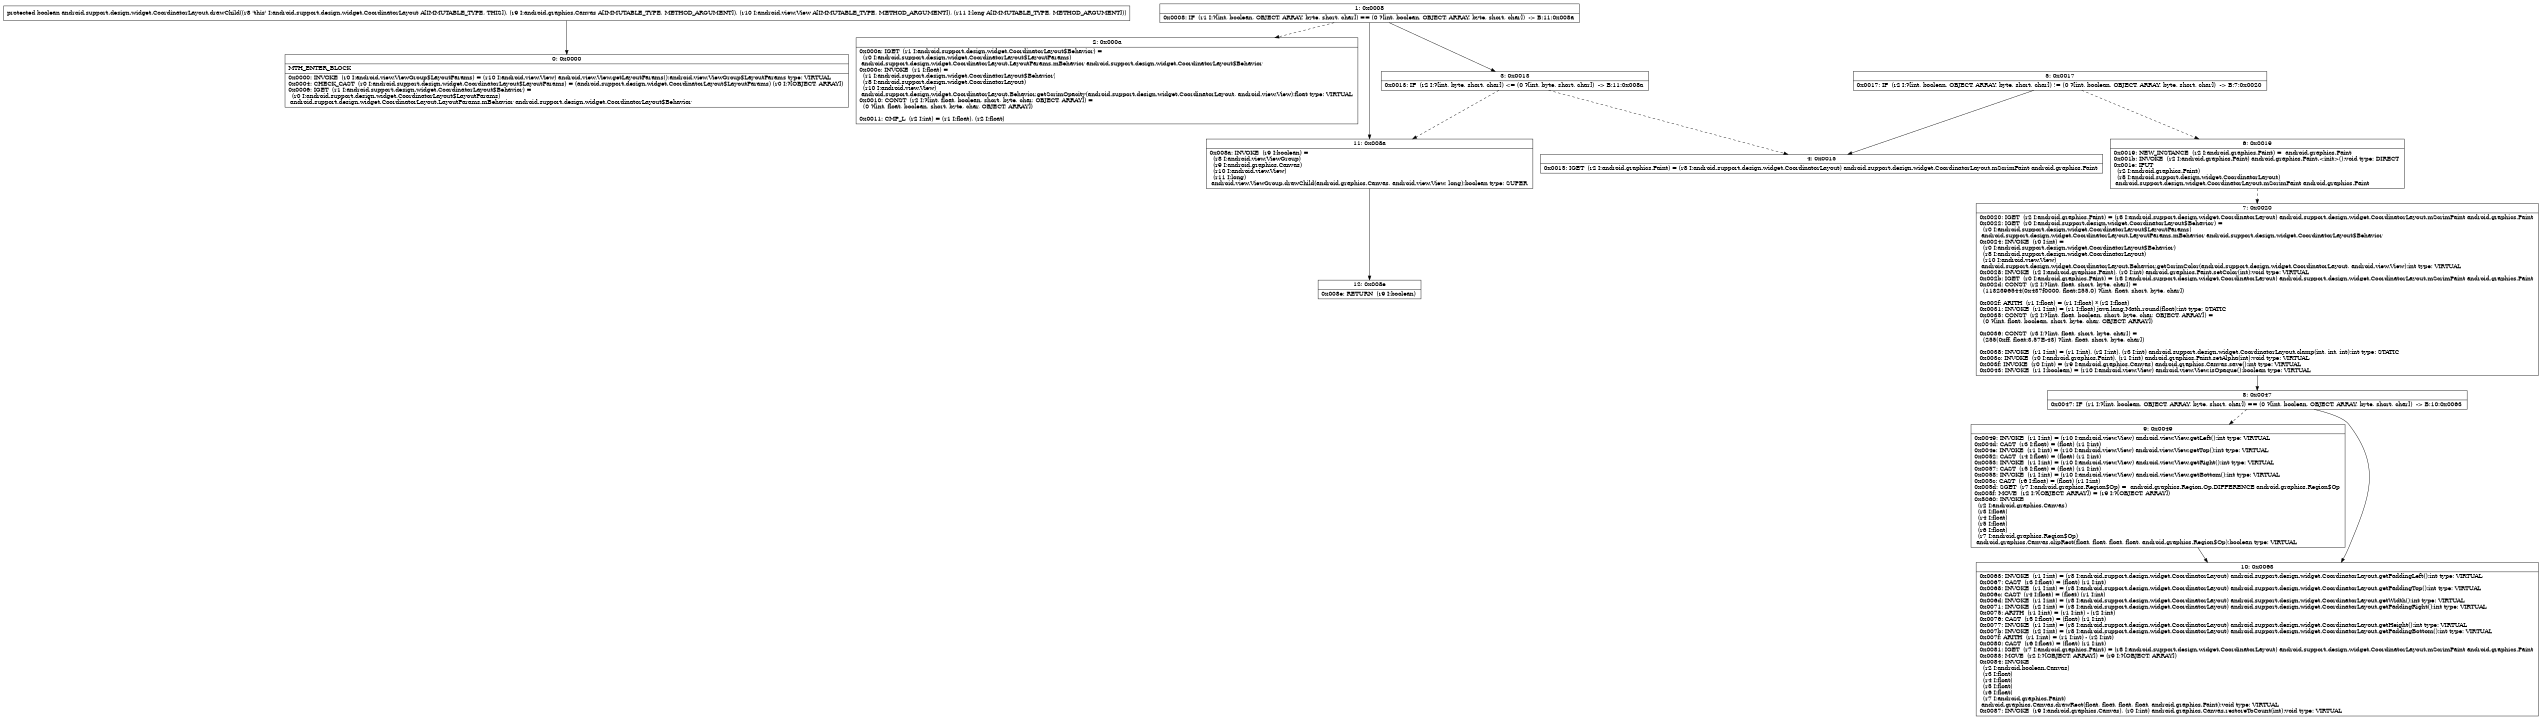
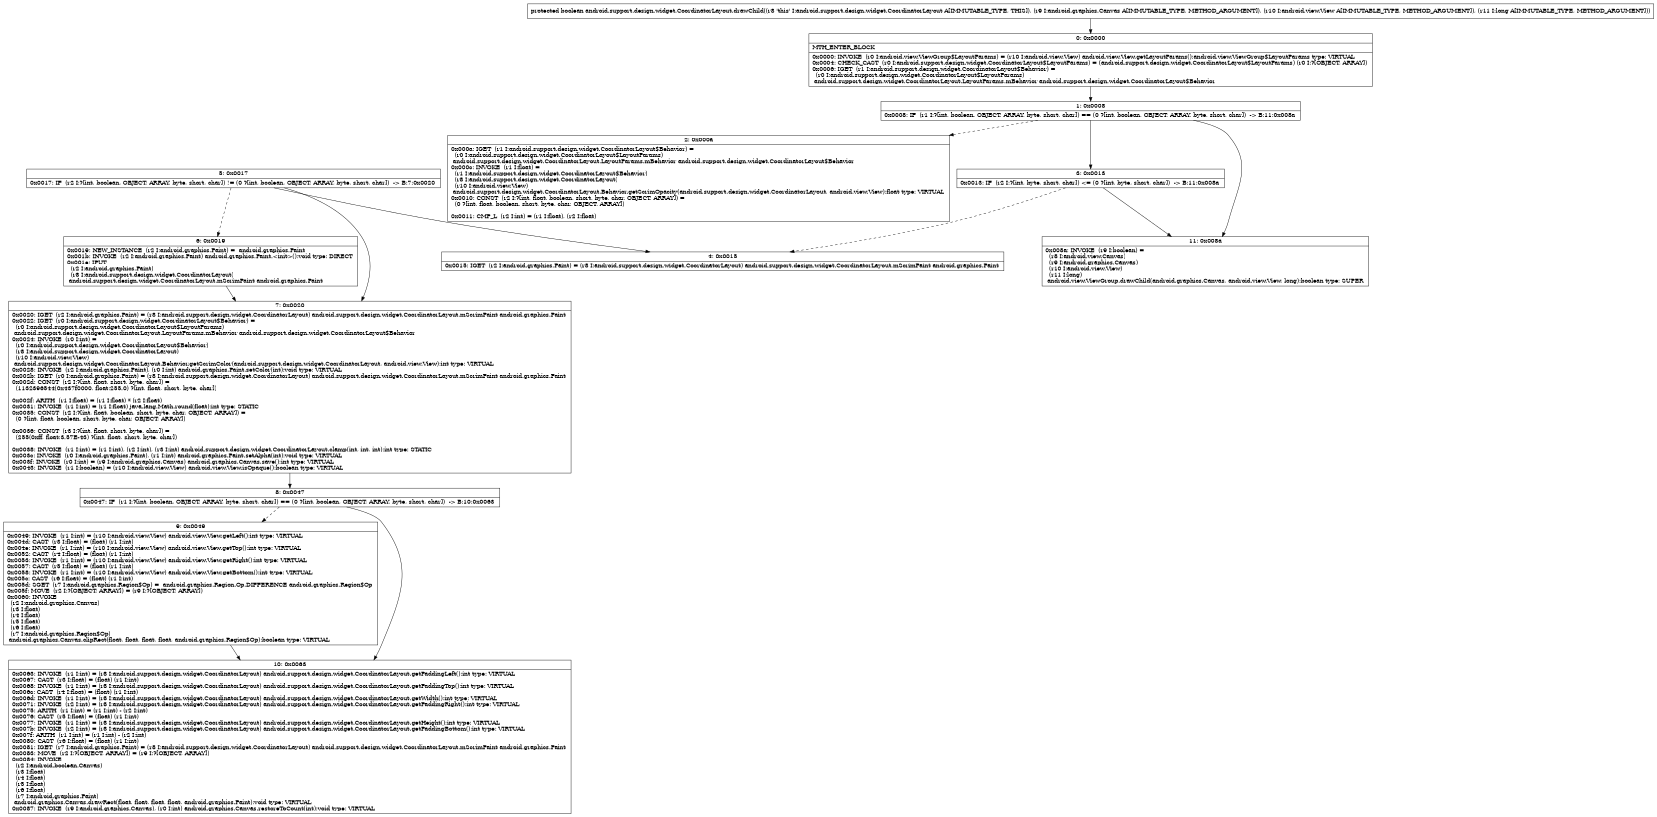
  digraph {
    node [shape=record]
    n1 [label="{0\:\ 0x0000|MTH_ENTER_BLOCK\l|0x0000: INVOKE  (r0 I:android.view.ViewGroup$LayoutParams) = (r10 I:android.view.View) android.view.View.getLayoutParams():android.view.ViewGroup$LayoutParams type: VIRTUAL \l0x0004: CHECK_CAST  (r0 I:android.support.design.widget.CoordinatorLayout$LayoutParams) = (android.support.design.widget.CoordinatorLayout$LayoutParams) (r0 I:?[OBJECT, ARRAY]) \l0x0006: IGET  (r1 I:android.support.design.widget.CoordinatorLayout$Behavior) = \l  (r0 I:android.support.design.widget.CoordinatorLayout$LayoutParams)\l android.support.design.widget.CoordinatorLayout.LayoutParams.mBehavior android.support.design.widget.CoordinatorLayout$Behavior \l}"]
    n2 [label="{1\:\ 0x0008|0x0008: IF  (r1 I:?[int, boolean, OBJECT, ARRAY, byte, short, char]) == (0 ?[int, boolean, OBJECT, ARRAY, byte, short, char])  \-\> B:11:0x008a \l}"]
    n3 [label="{2\:\ 0x000a|0x000a: IGET  (r1 I:android.support.design.widget.CoordinatorLayout$Behavior) = \l  (r0 I:android.support.design.widget.CoordinatorLayout$LayoutParams)\l android.support.design.widget.CoordinatorLayout.LayoutParams.mBehavior android.support.design.widget.CoordinatorLayout$Behavior \l0x000c: INVOKE  (r1 I:float) = \l  (r1 I:android.support.design.widget.CoordinatorLayout$Behavior)\l  (r8 I:android.support.design.widget.CoordinatorLayout)\l  (r10 I:android.view.View)\l android.support.design.widget.CoordinatorLayout.Behavior.getScrimOpacity(android.support.design.widget.CoordinatorLayout, android.view.View):float type: VIRTUAL \l0x0010: CONST  (r2 I:?[int, float, boolean, short, byte, char, OBJECT, ARRAY]) = \l  (0 ?[int, float, boolean, short, byte, char, OBJECT, ARRAY])\l \l0x0011: CMP_L  (r2 I:int) = (r1 I:float), (r2 I:float) \l}"]
-   n4 [label="{11\:\ 0x008a|0x008a: INVOKE  (r9 I:boolean) = \l  (r8 I:android.view.ViewGroup)\l  (r9 I:android.graphics.Canvas)\l  (r10 I:android.view.View)\l  (r11 I:long)\l android.view.ViewGroup.drawChild(android.graphics.Canvas, android.view.View, long):boolean type: SUPER \l}"]
+   n4 [label="{11\:\ 0x008a|0x008a: INVOKE  (r9 I:boolean) = \l  (r8 I:android.view.Canvas)\l  (r9 I:android.graphics.Canvas)\l  (r10 I:android.view.View)\l  (r11 I:long)\l android.view.ViewGroup.drawChild(android.graphics.Canvas, android.view.View, long):boolean type: SUPER \l}"]
    n5 [label="{3\:\ 0x0013|0x0013: IF  (r2 I:?[int, byte, short, char]) \<= (0 ?[int, byte, short, char])  \-\> B:11:0x008a \l}"]
-   n6 [label="{12\:\ 0x008e|0x008e: RETURN  (r9 I:boolean) \l}"]
    n7 [label="{4\:\ 0x0015|0x0015: IGET  (r2 I:android.graphics.Paint) = (r8 I:android.support.design.widget.CoordinatorLayout) android.support.design.widget.CoordinatorLayout.mScrimPaint android.graphics.Paint \l}"]
    n8 [label="{5\:\ 0x0017|0x0017: IF  (r2 I:?[int, boolean, OBJECT, ARRAY, byte, short, char]) != (0 ?[int, boolean, OBJECT, ARRAY, byte, short, char])  \-\> B:7:0x0020 \l}"]
    n9 [label="{6\:\ 0x0019|0x0019: NEW_INSTANCE  (r2 I:android.graphics.Paint) =  android.graphics.Paint \l0x001b: INVOKE  (r2 I:android.graphics.Paint) android.graphics.Paint.\<init\>():void type: DIRECT \l0x001e: IPUT  \l  (r2 I:android.graphics.Paint)\l  (r8 I:android.support.design.widget.CoordinatorLayout)\l android.support.design.widget.CoordinatorLayout.mScrimPaint android.graphics.Paint \l}"]
    n10 [label="{7\:\ 0x0020|0x0020: IGET  (r2 I:android.graphics.Paint) = (r8 I:android.support.design.widget.CoordinatorLayout) android.support.design.widget.CoordinatorLayout.mScrimPaint android.graphics.Paint \l0x0022: IGET  (r0 I:android.support.design.widget.CoordinatorLayout$Behavior) = \l  (r0 I:android.support.design.widget.CoordinatorLayout$LayoutParams)\l android.support.design.widget.CoordinatorLayout.LayoutParams.mBehavior android.support.design.widget.CoordinatorLayout$Behavior \l0x0024: INVOKE  (r0 I:int) = \l  (r0 I:android.support.design.widget.CoordinatorLayout$Behavior)\l  (r8 I:android.support.design.widget.CoordinatorLayout)\l  (r10 I:android.view.View)\l android.support.design.widget.CoordinatorLayout.Behavior.getScrimColor(android.support.design.widget.CoordinatorLayout, android.view.View):int type: VIRTUAL \l0x0028: INVOKE  (r2 I:android.graphics.Paint), (r0 I:int) android.graphics.Paint.setColor(int):void type: VIRTUAL \l0x002b: IGET  (r0 I:android.graphics.Paint) = (r8 I:android.support.design.widget.CoordinatorLayout) android.support.design.widget.CoordinatorLayout.mScrimPaint android.graphics.Paint \l0x002d: CONST  (r2 I:?[int, float, short, byte, char]) = \l  (1132396544(0x437f0000, float:255.0) ?[int, float, short, byte, char])\l \l0x002f: ARITH  (r1 I:float) = (r1 I:float) * (r2 I:float) \l0x0031: INVOKE  (r1 I:int) = (r1 I:float) java.lang.Math.round(float):int type: STATIC \l0x0035: CONST  (r2 I:?[int, float, boolean, short, byte, char, OBJECT, ARRAY]) = \l  (0 ?[int, float, boolean, short, byte, char, OBJECT, ARRAY])\l \l0x0036: CONST  (r3 I:?[int, float, short, byte, char]) = \l  (255(0xff, float:3.57E\-43) ?[int, float, short, byte, char])\l \l0x0038: INVOKE  (r1 I:int) = (r1 I:int), (r2 I:int), (r3 I:int) android.support.design.widget.CoordinatorLayout.clamp(int, int, int):int type: STATIC \l0x003c: INVOKE  (r0 I:android.graphics.Paint), (r1 I:int) android.graphics.Paint.setAlpha(int):void type: VIRTUAL \l0x003f: INVOKE  (r0 I:int) = (r9 I:android.graphics.Canvas) android.graphics.Canvas.save():int type: VIRTUAL \l0x0043: INVOKE  (r1 I:boolean) = (r10 I:android.view.View) android.view.View.isOpaque():boolean type: VIRTUAL \l}"]
    n11 [label="{8\:\ 0x0047|0x0047: IF  (r1 I:?[int, boolean, OBJECT, ARRAY, byte, short, char]) == (0 ?[int, boolean, OBJECT, ARRAY, byte, short, char])  \-\> B:10:0x0063 \l}"]
-   n12 [label="{9\:\ 0x0049|0x0049: INVOKE  (r1 I:int) = (r10 I:android.view.View) android.view.View.getLeft():int type: VIRTUAL \l0x004d: CAST  (r3 I:float) = (float) (r1 I:int) \l0x004e: INVOKE  (r1 I:int) = (r10 I:android.view.View) android.view.View.getTop():int type: VIRTUAL \l0x0052: CAST  (r4 I:float) = (float) (r1 I:int) \l0x0053: INVOKE  (r1 I:int) = (r10 I:android.view.View) android.view.View.getRight():int type: VIRTUAL \l0x0057: CAST  (r5 I:float) = (float) (r1 I:int) \l0x0058: INVOKE  (r1 I:int) = (r10 I:android.view.View) android.view.View.getBottom():int type: VIRTUAL \l0x005c: CAST  (r6 I:float) = (float) (r1 I:int) \l0x005d: SGET  (r7 I:android.graphics.Region$Op) =  android.graphics.Region.Op.DIFFERENCE android.graphics.Region$Op \l0x005f: MOVE  (r2 I:?[OBJECT, ARRAY]) = (r9 I:?[OBJECT, ARRAY]) \l0x5060: INVOKE  \l  (r2 I:android.graphics.Canvas)\l  (r3 I:float)\l  (r4 I:float)\l  (r5 I:float)\l  (r6 I:float)\l  (r7 I:android.graphics.Region$Op)\l android.graphics.Canvas.clipRect(float, float, float, float, android.graphics.Region$Op):boolean type: VIRTUAL \l}"]
+   n12 [label="{9\:\ 0x0049|0x0049: INVOKE  (r1 I:int) = (r10 I:android.view.View) android.view.View.getLeft():int type: VIRTUAL \l0x004d: CAST  (r3 I:float) = (float) (r1 I:int) \l0x004e: INVOKE  (r1 I:int) = (r10 I:android.view.View) android.view.View.getTop():int type: VIRTUAL \l0x0052: CAST  (r4 I:float) = (float) (r1 I:int) \l0x0053: INVOKE  (r1 I:int) = (r10 I:android.view.View) android.view.View.getRight():int type: VIRTUAL \l0x0057: CAST  (r5 I:float) = (float) (r1 I:int) \l0x0058: INVOKE  (r1 I:int) = (r10 I:android.view.View) android.view.View.getBottom():int type: VIRTUAL \l0x005c: CAST  (r6 I:float) = (float) (r1 I:int) \l0x005d: SGET  (r7 I:android.graphics.Region$Op) =  android.graphics.Region.Op.DIFFERENCE android.graphics.Region$Op \l0x005f: MOVE  (r2 I:?[OBJECT, ARRAY]) = (r9 I:?[OBJECT, ARRAY]) \l0x0060: INVOKE  \l  (r2 I:android.graphics.Canvas)\l  (r3 I:float)\l  (r4 I:float)\l  (r5 I:float)\l  (r6 I:float)\l  (r7 I:android.graphics.Region$Op)\l android.graphics.Canvas.clipRect(float, float, float, float, android.graphics.Region$Op):boolean type: VIRTUAL \l}"]
    n13 [label="{10\:\ 0x0063|0x0063: INVOKE  (r1 I:int) = (r8 I:android.support.design.widget.CoordinatorLayout) android.support.design.widget.CoordinatorLayout.getPaddingLeft():int type: VIRTUAL \l0x0067: CAST  (r3 I:float) = (float) (r1 I:int) \l0x0068: INVOKE  (r1 I:int) = (r8 I:android.support.design.widget.CoordinatorLayout) android.support.design.widget.CoordinatorLayout.getPaddingTop():int type: VIRTUAL \l0x006c: CAST  (r4 I:float) = (float) (r1 I:int) \l0x006d: INVOKE  (r1 I:int) = (r8 I:android.support.design.widget.CoordinatorLayout) android.support.design.widget.CoordinatorLayout.getWidth():int type: VIRTUAL \l0x0071: INVOKE  (r2 I:int) = (r8 I:android.support.design.widget.CoordinatorLayout) android.support.design.widget.CoordinatorLayout.getPaddingRight():int type: VIRTUAL \l0x0075: ARITH  (r1 I:int) = (r1 I:int) \- (r2 I:int) \l0x0076: CAST  (r5 I:float) = (float) (r1 I:int) \l0x0077: INVOKE  (r1 I:int) = (r8 I:android.support.design.widget.CoordinatorLayout) android.support.design.widget.CoordinatorLayout.getHeight():int type: VIRTUAL \l0x007b: INVOKE  (r2 I:int) = (r8 I:android.support.design.widget.CoordinatorLayout) android.support.design.widget.CoordinatorLayout.getPaddingBottom():int type: VIRTUAL \l0x007f: ARITH  (r1 I:int) = (r1 I:int) \- (r2 I:int) \l0x0080: CAST  (r6 I:float) = (float) (r1 I:int) \l0x0081: IGET  (r7 I:android.graphics.Paint) = (r8 I:android.support.design.widget.CoordinatorLayout) android.support.design.widget.CoordinatorLayout.mScrimPaint android.graphics.Paint \l0x0083: MOVE  (r2 I:?[OBJECT, ARRAY]) = (r9 I:?[OBJECT, ARRAY]) \l0x0084: INVOKE  \l  (r2 I:android.boolean.Canvas)\l  (r3 I:float)\l  (r4 I:float)\l  (r5 I:float)\l  (r6 I:float)\l  (r7 I:android.graphics.Paint)\l android.graphics.Canvas.drawRect(float, float, float, float, android.graphics.Paint):void type: VIRTUAL \l0x0087: INVOKE  (r9 I:android.graphics.Canvas), (r0 I:int) android.graphics.Canvas.restoreToCount(int):void type: VIRTUAL \l}"]
    n14 [label="{protected boolean android.support.design.widget.CoordinatorLayout.drawChild((r8 'this' I:android.support.design.widget.CoordinatorLayout A[IMMUTABLE_TYPE, THIS]), (r9 I:android.graphics.Canvas A[IMMUTABLE_TYPE, METHOD_ARGUMENT]), (r10 I:android.view.View A[IMMUTABLE_TYPE, METHOD_ARGUMENT]), (r11 I:long A[IMMUTABLE_TYPE, METHOD_ARGUMENT])) }"]
+   n1 -> n2
    n2 -> n3 [style=dashed]
    n2 -> n4
    n2 -> n5
-   n4 -> n6
-   n5 -> n4 [style=dashed]
+   n5 -> n4
    n5 -> n7 [style=dashed]
    n8 -> n7
    n8 -> n9 [style=dashed]
-   n9 -> n10 [style=dashed]
+   n8 -> n10
+   n9 -> n10
    n10 -> n11
    n11 -> n12 [style=dashed]
    n11 -> n13
    n12 -> n13
    n14 -> n1
  }
